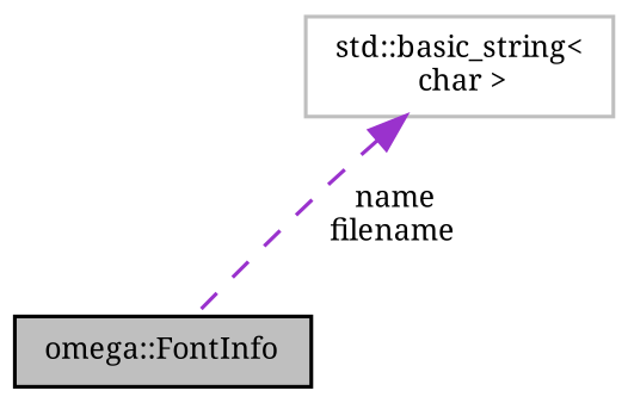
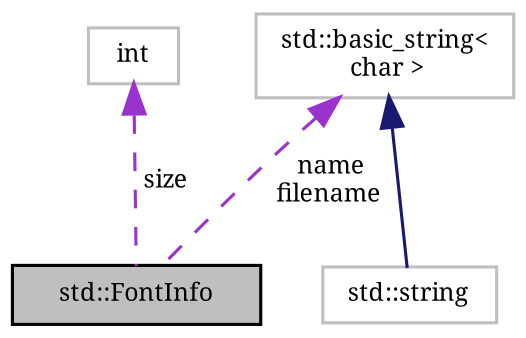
  digraph {
    fontname="Noto Serif"
    node [color=grey75 fontname="Noto Serif" fontsize=8 shape=record]
    edge [color=darkorchid3 dir=back fontname="Noto Serif" fontsize=8 labelfontname="FreeSans.ttf" labelfontsize=8 style=dashed]
-   n1 [color=black fillcolor=grey75 fontcolor=black height=0.2 label="omega::FontInfo" style=filled width=0.4]
+   n1 [color=black fillcolor=grey75 fontcolor=black height=0.2 label="std::FontInfo" style=filled width=0.4]
+   n2 [height=0.2 label=int width=0.4]
+   n3 [height=0.2 label="std::string" width=0.4]
    n4 [height=0.2 label="std::basic_string\<\l char \>" width=0.4]
+   n2 -> n1 [label=" size"]
    n4 -> n1 [label=" name\nfilename"]
+   n4 -> n3 [color=midnightblue style=solid]
  }
